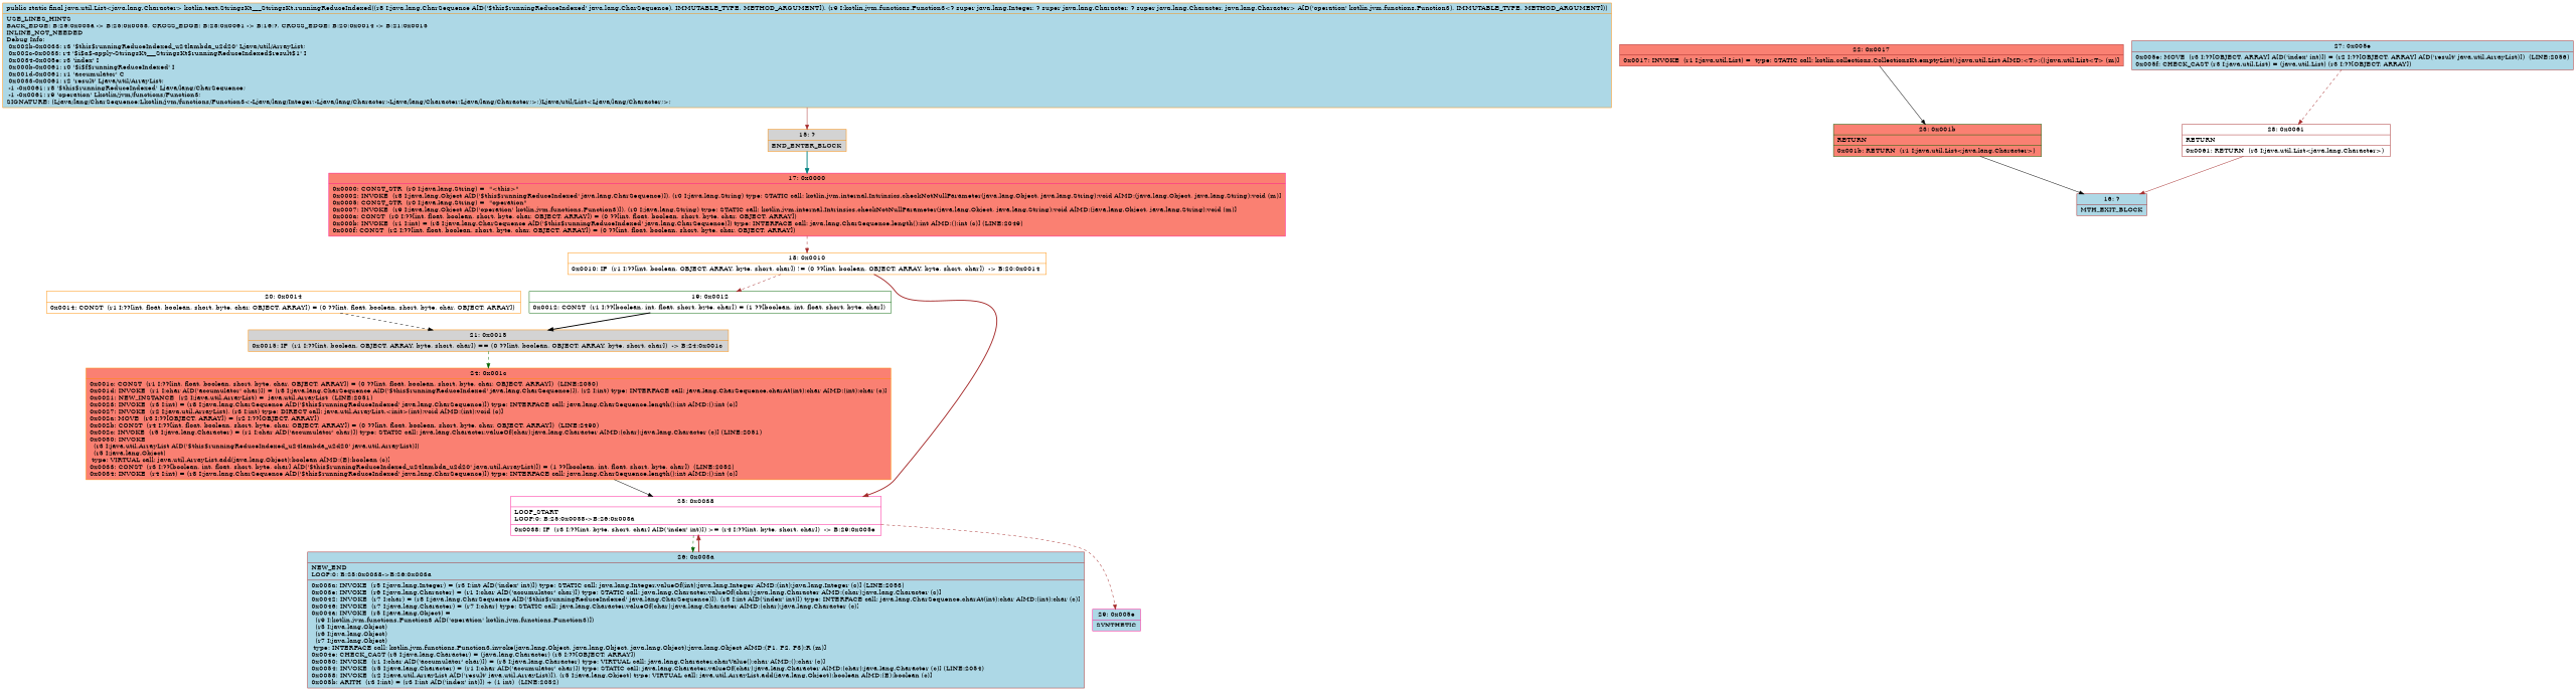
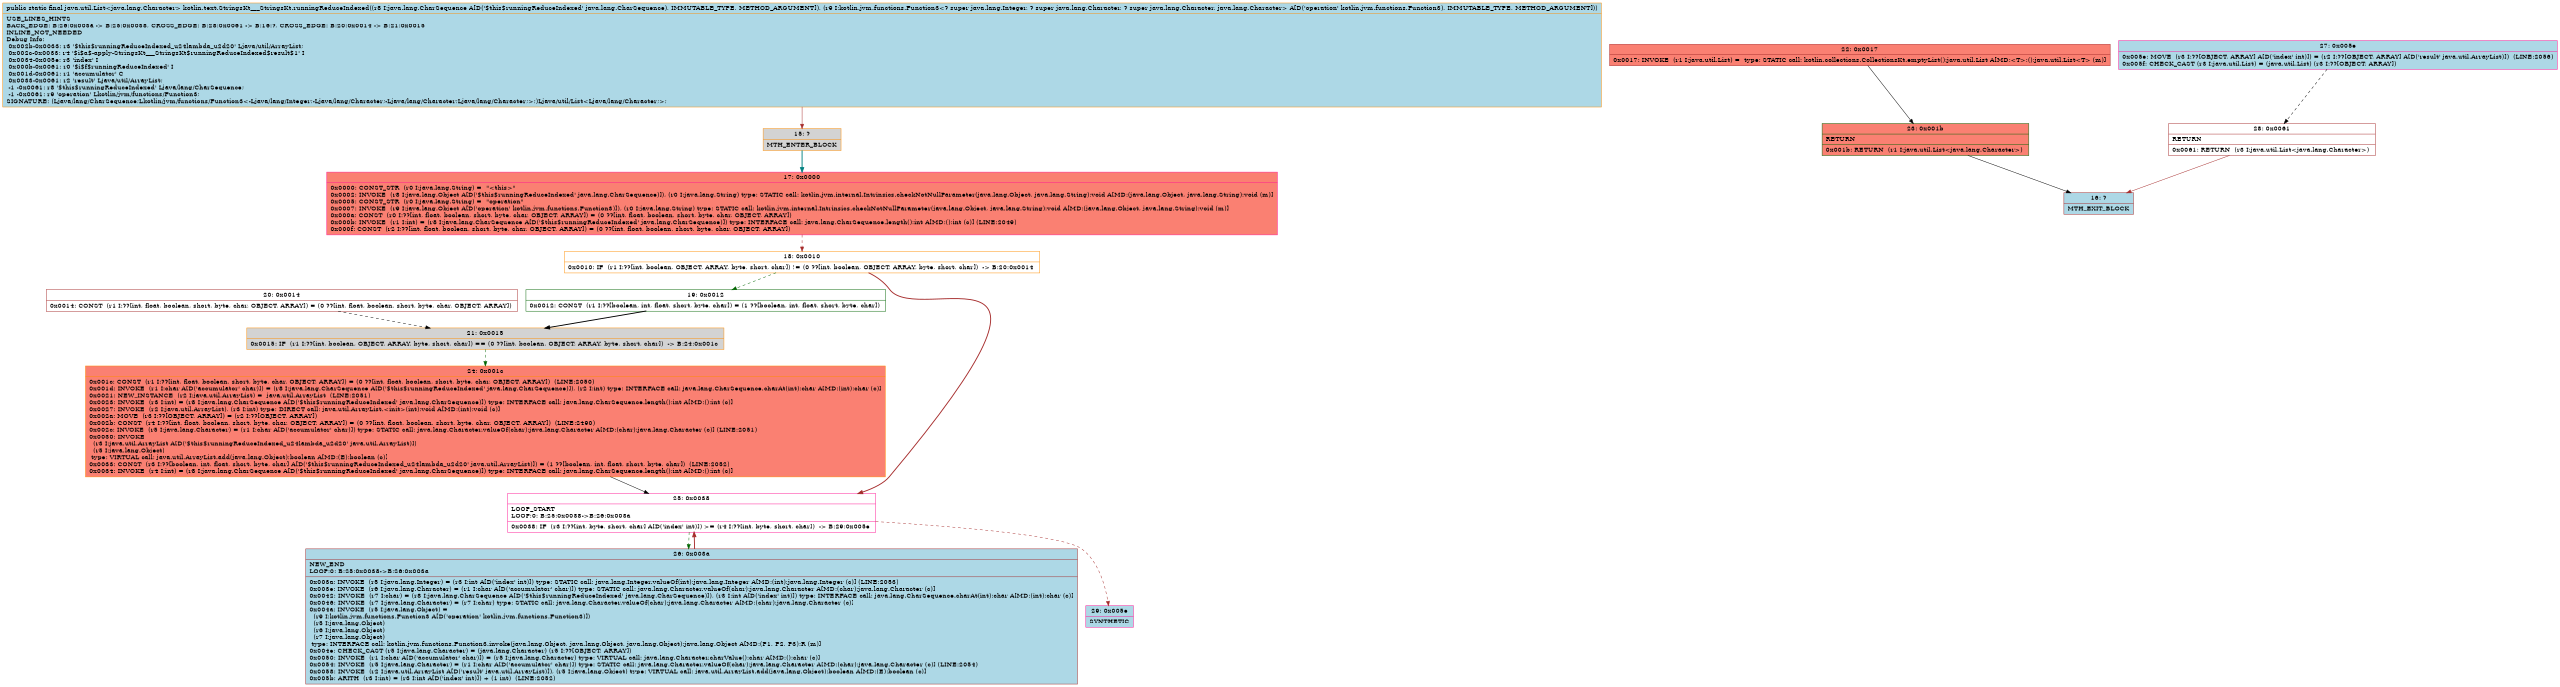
  digraph {
    fontname="DejaVu Serif"
    node [color=brown fillcolor=white fontname="DejaVu Serif" shape=record style=filled]
    edge [color=brown fontname="DejaVu Serif" style=dashed]
-   n1 [color=darkorange fillcolor=lightgrey label="{15\:\ ?|END_ENTER_BLOCK\l}"]
+   n1 [color=darkorange fillcolor=lightgrey label="{15\:\ ?|MTH_ENTER_BLOCK\l}"]
    n2 [color=deeppink fillcolor=salmon label="{17\:\ 0x0000|0x0000: CONST_STR  (r0 I:java.lang.String) =  \"\<this\>\" \l0x0002: INVOKE  (r8 I:java.lang.Object A[D('$this$runningReduceIndexed' java.lang.CharSequence)]), (r0 I:java.lang.String) type: STATIC call: kotlin.jvm.internal.Intrinsics.checkNotNullParameter(java.lang.Object, java.lang.String):void A[MD:(java.lang.Object, java.lang.String):void (m)]\l0x0005: CONST_STR  (r0 I:java.lang.String) =  \"operation\" \l0x0007: INVOKE  (r9 I:java.lang.Object A[D('operation' kotlin.jvm.functions.Function3)]), (r0 I:java.lang.String) type: STATIC call: kotlin.jvm.internal.Intrinsics.checkNotNullParameter(java.lang.Object, java.lang.String):void A[MD:(java.lang.Object, java.lang.String):void (m)]\l0x000a: CONST  (r0 I:??[int, float, boolean, short, byte, char, OBJECT, ARRAY]) = (0 ??[int, float, boolean, short, byte, char, OBJECT, ARRAY]) \l0x000b: INVOKE  (r1 I:int) = (r8 I:java.lang.CharSequence A[D('$this$runningReduceIndexed' java.lang.CharSequence)]) type: INTERFACE call: java.lang.CharSequence.length():int A[MD:():int (c)] (LINE:2049)\l0x000f: CONST  (r2 I:??[int, float, boolean, short, byte, char, OBJECT, ARRAY]) = (0 ??[int, float, boolean, short, byte, char, OBJECT, ARRAY]) \l}"]
    n3 [color=darkorange label="{18\:\ 0x0010|0x0010: IF  (r1 I:??[int, boolean, OBJECT, ARRAY, byte, short, char]) != (0 ??[int, boolean, OBJECT, ARRAY, byte, short, char])  \-\> B:20:0x0014 \l}"]
    n4 [color=darkgreen label="{19\:\ 0x0012|0x0012: CONST  (r1 I:??[boolean, int, float, short, byte, char]) = (1 ??[boolean, int, float, short, byte, char]) \l}"]
    n5 [color=deeppink label="{25\:\ 0x0038|LOOP_START\lLOOP:0: B:25:0x0038\-\>B:26:0x003a\l|0x0038: IF  (r3 I:??[int, byte, short, char] A[D('index' int)]) \>= (r4 I:??[int, byte, short, char])  \-\> B:29:0x005e \l}"]
    n6 [color=darkorange fillcolor=lightgrey label="{21\:\ 0x0015|0x0015: IF  (r1 I:??[int, boolean, OBJECT, ARRAY, byte, short, char]) == (0 ??[int, boolean, OBJECT, ARRAY, byte, short, char])  \-\> B:24:0x001c \l}"]
-   n7 [color=darkorange label="{20\:\ 0x0014|0x0014: CONST  (r1 I:??[int, float, boolean, short, byte, char, OBJECT, ARRAY]) = (0 ??[int, float, boolean, short, byte, char, OBJECT, ARRAY]) \l}"]
+   n7 [label="{20\:\ 0x0014|0x0014: CONST  (r1 I:??[int, float, boolean, short, byte, char, OBJECT, ARRAY]) = (0 ??[int, float, boolean, short, byte, char, OBJECT, ARRAY]) \l}"]
    n8 [color=darkorange fillcolor=salmon label="{24\:\ 0x001c|0x001c: CONST  (r1 I:??[int, float, boolean, short, byte, char, OBJECT, ARRAY]) = (0 ??[int, float, boolean, short, byte, char, OBJECT, ARRAY])  (LINE:2050)\l0x001d: INVOKE  (r1 I:char A[D('accumulator' char)]) = (r8 I:java.lang.CharSequence A[D('$this$runningReduceIndexed' java.lang.CharSequence)]), (r2 I:int) type: INTERFACE call: java.lang.CharSequence.charAt(int):char A[MD:(int):char (c)]\l0x0021: NEW_INSTANCE  (r2 I:java.util.ArrayList) =  java.util.ArrayList  (LINE:2051)\l0x0023: INVOKE  (r3 I:int) = (r8 I:java.lang.CharSequence A[D('$this$runningReduceIndexed' java.lang.CharSequence)]) type: INTERFACE call: java.lang.CharSequence.length():int A[MD:():int (c)]\l0x0027: INVOKE  (r2 I:java.util.ArrayList), (r3 I:int) type: DIRECT call: java.util.ArrayList.\<init\>(int):void A[MD:(int):void (c)]\l0x002a: MOVE  (r3 I:??[OBJECT, ARRAY]) = (r2 I:??[OBJECT, ARRAY]) \l0x002b: CONST  (r4 I:??[int, float, boolean, short, byte, char, OBJECT, ARRAY]) = (0 ??[int, float, boolean, short, byte, char, OBJECT, ARRAY])  (LINE:2490)\l0x002c: INVOKE  (r5 I:java.lang.Character) = (r1 I:char A[D('accumulator' char)]) type: STATIC call: java.lang.Character.valueOf(char):java.lang.Character A[MD:(char):java.lang.Character (c)] (LINE:2051)\l0x0030: INVOKE  \l  (r3 I:java.util.ArrayList A[D('$this$runningReduceIndexed_u24lambda_u2d20' java.util.ArrayList)])\l  (r5 I:java.lang.Object)\l type: VIRTUAL call: java.util.ArrayList.add(java.lang.Object):boolean A[MD:(E):boolean (c)]\l0x0033: CONST  (r3 I:??[boolean, int, float, short, byte, char] A[D('$this$runningReduceIndexed_u24lambda_u2d20' java.util.ArrayList)]) = (1 ??[boolean, int, float, short, byte, char])  (LINE:2052)\l0x0034: INVOKE  (r4 I:int) = (r8 I:java.lang.CharSequence A[D('$this$runningReduceIndexed' java.lang.CharSequence)]) type: INTERFACE call: java.lang.CharSequence.length():int A[MD:():int (c)]\l}"]
    n9 [fillcolor=salmon label="{22\:\ 0x0017|0x0017: INVOKE  (r1 I:java.util.List) =  type: STATIC call: kotlin.collections.CollectionsKt.emptyList():java.util.List A[MD:\<T\>:():java.util.List\<T\> (m)]\l}"]
    n10 [color=darkgreen fillcolor=salmon label="{23\:\ 0x001b|RETURN\l|0x001b: RETURN  (r1 I:java.util.List\<java.lang.Character\>) \l}"]
    n11 [fillcolor=lightblue label="{16\:\ ?|MTH_EXIT_BLOCK\l}"]
    n12 [fillcolor=lightblue label="{26\:\ 0x003a|NEW_END\lLOOP:0: B:25:0x0038\-\>B:26:0x003a\l|0x003a: INVOKE  (r5 I:java.lang.Integer) = (r3 I:int A[D('index' int)]) type: STATIC call: java.lang.Integer.valueOf(int):java.lang.Integer A[MD:(int):java.lang.Integer (c)] (LINE:2053)\l0x003e: INVOKE  (r6 I:java.lang.Character) = (r1 I:char A[D('accumulator' char)]) type: STATIC call: java.lang.Character.valueOf(char):java.lang.Character A[MD:(char):java.lang.Character (c)]\l0x0042: INVOKE  (r7 I:char) = (r8 I:java.lang.CharSequence A[D('$this$runningReduceIndexed' java.lang.CharSequence)]), (r3 I:int A[D('index' int)]) type: INTERFACE call: java.lang.CharSequence.charAt(int):char A[MD:(int):char (c)]\l0x0046: INVOKE  (r7 I:java.lang.Character) = (r7 I:char) type: STATIC call: java.lang.Character.valueOf(char):java.lang.Character A[MD:(char):java.lang.Character (c)]\l0x004a: INVOKE  (r5 I:java.lang.Object) = \l  (r9 I:kotlin.jvm.functions.Function3 A[D('operation' kotlin.jvm.functions.Function3)])\l  (r5 I:java.lang.Object)\l  (r6 I:java.lang.Object)\l  (r7 I:java.lang.Object)\l type: INTERFACE call: kotlin.jvm.functions.Function3.invoke(java.lang.Object, java.lang.Object, java.lang.Object):java.lang.Object A[MD:(P1, P2, P3):R (m)]\l0x004e: CHECK_CAST (r5 I:java.lang.Character) = (java.lang.Character) (r5 I:??[OBJECT, ARRAY]) \l0x0050: INVOKE  (r1 I:char A[D('accumulator' char)]) = (r5 I:java.lang.Character) type: VIRTUAL call: java.lang.Character.charValue():char A[MD:():char (c)]\l0x0054: INVOKE  (r5 I:java.lang.Character) = (r1 I:char A[D('accumulator' char)]) type: STATIC call: java.lang.Character.valueOf(char):java.lang.Character A[MD:(char):java.lang.Character (c)] (LINE:2054)\l0x0058: INVOKE  (r2 I:java.util.ArrayList A[D('result' java.util.ArrayList)]), (r5 I:java.lang.Object) type: VIRTUAL call: java.util.ArrayList.add(java.lang.Object):boolean A[MD:(E):boolean (c)]\l0x005b: ARITH  (r3 I:int) = (r3 I:int A[D('index' int)]) + (1 int)  (LINE:2052)\l}"]
    n13 [color=deeppink fillcolor=lightblue label="{29\:\ 0x005e|SYNTHETIC\l}"]
-   n14 [fillcolor=lightblue label="{27\:\ 0x005e|0x005e: MOVE  (r3 I:??[OBJECT, ARRAY] A[D('index' int)]) = (r2 I:??[OBJECT, ARRAY] A[D('result' java.util.ArrayList)])  (LINE:2056)\l0x005f: CHECK_CAST (r3 I:java.util.List) = (java.util.List) (r3 I:??[OBJECT, ARRAY]) \l}"]
+   n14 [color=deeppink fillcolor=lightblue label="{27\:\ 0x005e|0x005e: MOVE  (r3 I:??[OBJECT, ARRAY] A[D('index' int)]) = (r2 I:??[OBJECT, ARRAY] A[D('result' java.util.ArrayList)])  (LINE:2056)\l0x005f: CHECK_CAST (r3 I:java.util.List) = (java.util.List) (r3 I:??[OBJECT, ARRAY]) \l}"]
    n15 [label="{28\:\ 0x0061|RETURN\l|0x0061: RETURN  (r3 I:java.util.List\<java.lang.Character\>) \l}"]
    n16 [color=darkorange fillcolor=lightblue label="{public static final java.util.List\<java.lang.Character\> kotlin.text.StringsKt___StringsKt.runningReduceIndexed((r8 I:java.lang.CharSequence A[D('$this$runningReduceIndexed' java.lang.CharSequence), IMMUTABLE_TYPE, METHOD_ARGUMENT]), (r9 I:kotlin.jvm.functions.Function3\<? super java.lang.Integer, ? super java.lang.Character, ? super java.lang.Character, java.lang.Character\> A[D('operation' kotlin.jvm.functions.Function3), IMMUTABLE_TYPE, METHOD_ARGUMENT]))  | USE_LINES_HINTS\lBACK_EDGE: B:26:0x003a \-\> B:25:0x0038, CROSS_EDGE: B:28:0x0061 \-\> B:16:?, CROSS_EDGE: B:20:0x0014 \-\> B:21:0x0015\lINLINE_NOT_NEEDED\lDebug Info:\l  0x002b\-0x0033: r3 '$this$runningReduceIndexed_u24lambda_u2d20' Ljava\/util\/ArrayList;\l  0x002c\-0x0033: r4 '$i$a$\-apply\-StringsKt___StringsKt$runningReduceIndexed$result$1' I\l  0x0034\-0x005e: r3 'index' I\l  0x000b\-0x0061: r0 '$i$f$runningReduceIndexed' I\l  0x001d\-0x0061: r1 'accumulator' C\l  0x0033\-0x0061: r2 'result' Ljava\/util\/ArrayList;\l  \-1 \-0x0061: r8 '$this$runningReduceIndexed' Ljava\/lang\/CharSequence;\l  \-1 \-0x0061: r9 'operation' Lkotlin\/jvm\/functions\/Function3;\lSIGNATURE: (Ljava\/lang\/CharSequence;Lkotlin\/jvm\/functions\/Function3\<\-Ljava\/lang\/Integer;\-Ljava\/lang\/Character;\-Ljava\/lang\/Character;Ljava\/lang\/Character;\>;)Ljava\/util\/List\<Ljava\/lang\/Character;\>;\l}"]
    n1 -> n2 [color=teal style=bold]
    n2 -> n3
-   n3 -> n4
+   n3 -> n4 [color=darkgreen]
    n3 -> n5 [style=bold]
    n4 -> n6 [color=black style=bold]
    n5 -> n12 [color=darkgreen]
    n5 -> n13
    n6 -> n8 [color=darkgreen]
    n7 -> n6 [color=black]
    n8 -> n5 [color=black style=solid]
    n9 -> n10 [color=black style=solid]
    n10 -> n11 [color=black style=solid]
    n12 -> n5 [style=bold]
-   n14 -> n15
+   n14 -> n15 [color=black]
    n15 -> n11 [style=solid]
    n16 -> n1 [style=solid]
  }
